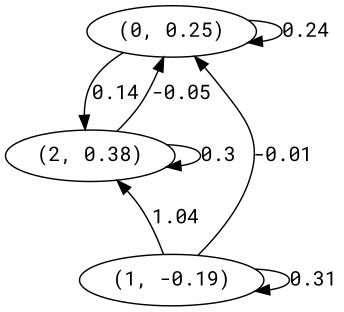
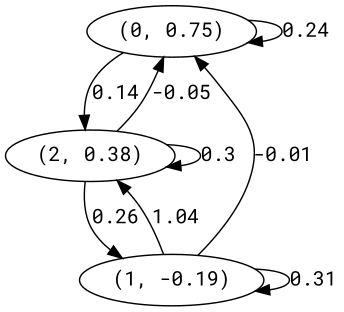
  digraph {
    fontname="Roboto Mono"
    node [fontname="Roboto Mono"]
    edge [fontname="Roboto Mono"]
-   n1 [label="(0, 0.25)"]
+   n1 [label="(0, 0.75)"]
    n2 [label="(2, 0.38)"]
    n3 [label="(1, -0.19)"]
    n1 -> n1 [label=0.24]
    n1 -> n2 [label=0.14]
    n2 -> n1 [label=-0.05]
    n2 -> n2 [label=0.3]
+   n2 -> n3 [label=0.26]
    n3 -> n1 [label=-0.01]
    n3 -> n2 [label=1.04]
    n3 -> n3 [label=0.31]
  }
